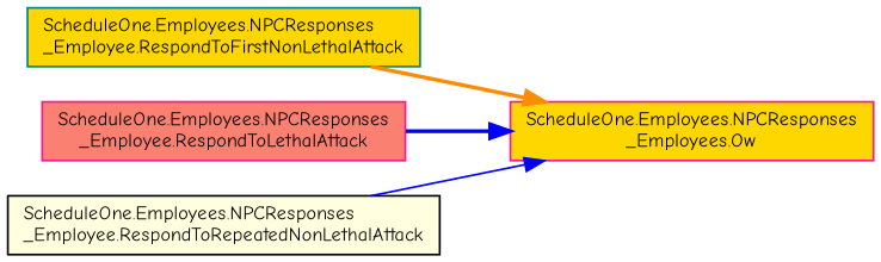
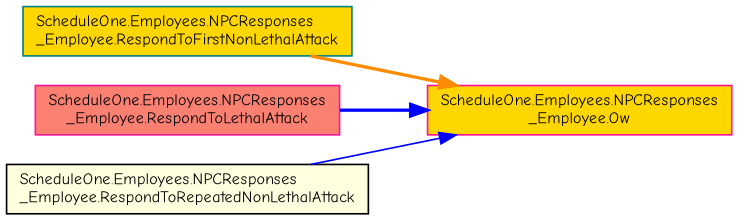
  digraph {
    rankdir=RL
    fontname="Comic Neue"
    node [color=deeppink fillcolor=gold fontname="Comic Neue" fontsize=10 shape=box style=filled]
    edge [color=blue dir=back fontname="Comic Neue" fontsize=10 labelfontname=Helvetica labelfontsize=10 style=bold]
-   n1 [fontcolor=black height=0.2 label="ScheduleOne.Employees.NPCResponses\l_Employees.Ow" width=0.4]
+   n1 [fontcolor=black height=0.2 label="ScheduleOne.Employees.NPCResponses\l_Employee.Ow" width=0.4]
    n2 [color=teal height=0.2 label="ScheduleOne.Employees.NPCResponses\l_Employee.RespondToFirstNonLethalAttack" width=0.4]
    n3 [fillcolor=salmon height=0.2 label="ScheduleOne.Employees.NPCResponses\l_Employee.RespondToLethalAttack" width=0.4]
    n4 [color=black fillcolor=lightyellow height=0.2 label="ScheduleOne.Employees.NPCResponses\l_Employee.RespondToRepeatedNonLethalAttack" width=0.4]
    n1 -> n2 [color=darkorange]
    n1 -> n3
    n1 -> n4 [style=solid]
  }
